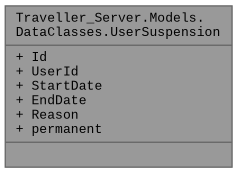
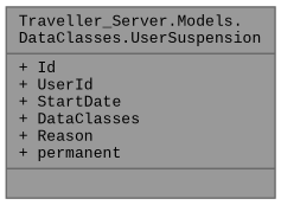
  digraph {
    fontname="Liberation Mono"
-   n1 [color=gray40 fillcolor=grey60 fontcolor=black fontname="Liberation Mono" fontsize=10 height=0.2 label="{Traveller_Server.Models.\lDataClasses.UserSuspension\n|+ Id\l+ UserId\l+ StartDate\l+ EndDate\l+ Reason\l+ permanent\l|}" shape=record style=filled width=0.4]
+   n1 [color=gray40 fillcolor=grey60 fontcolor=black fontname="Liberation Mono" fontsize=10 height=0.2 label="{Traveller_Server.Models.\lDataClasses.UserSuspension\n|+ Id\l+ UserId\l+ StartDate\l+ DataClasses\l+ Reason\l+ permanent\l|}" shape=record style=filled width=0.4]
  }
